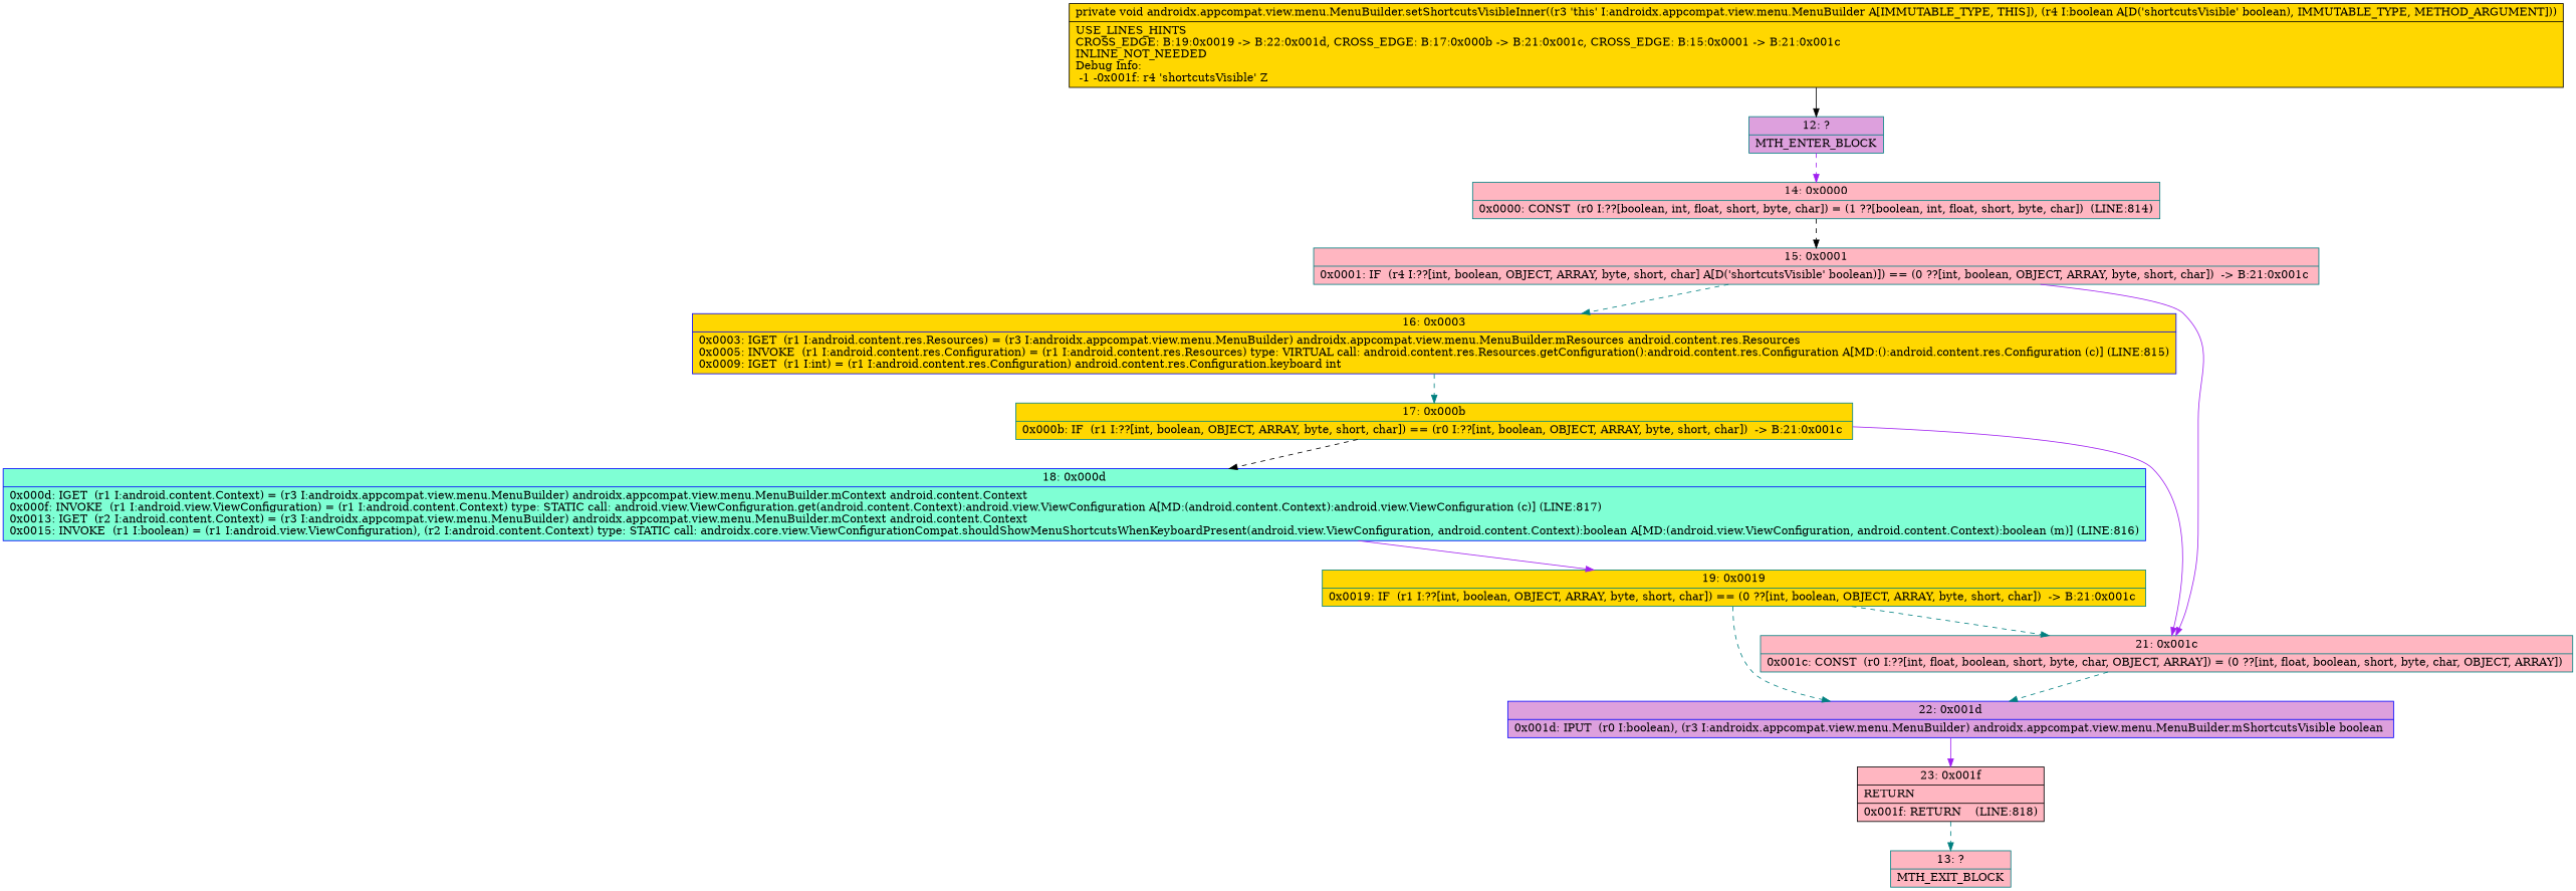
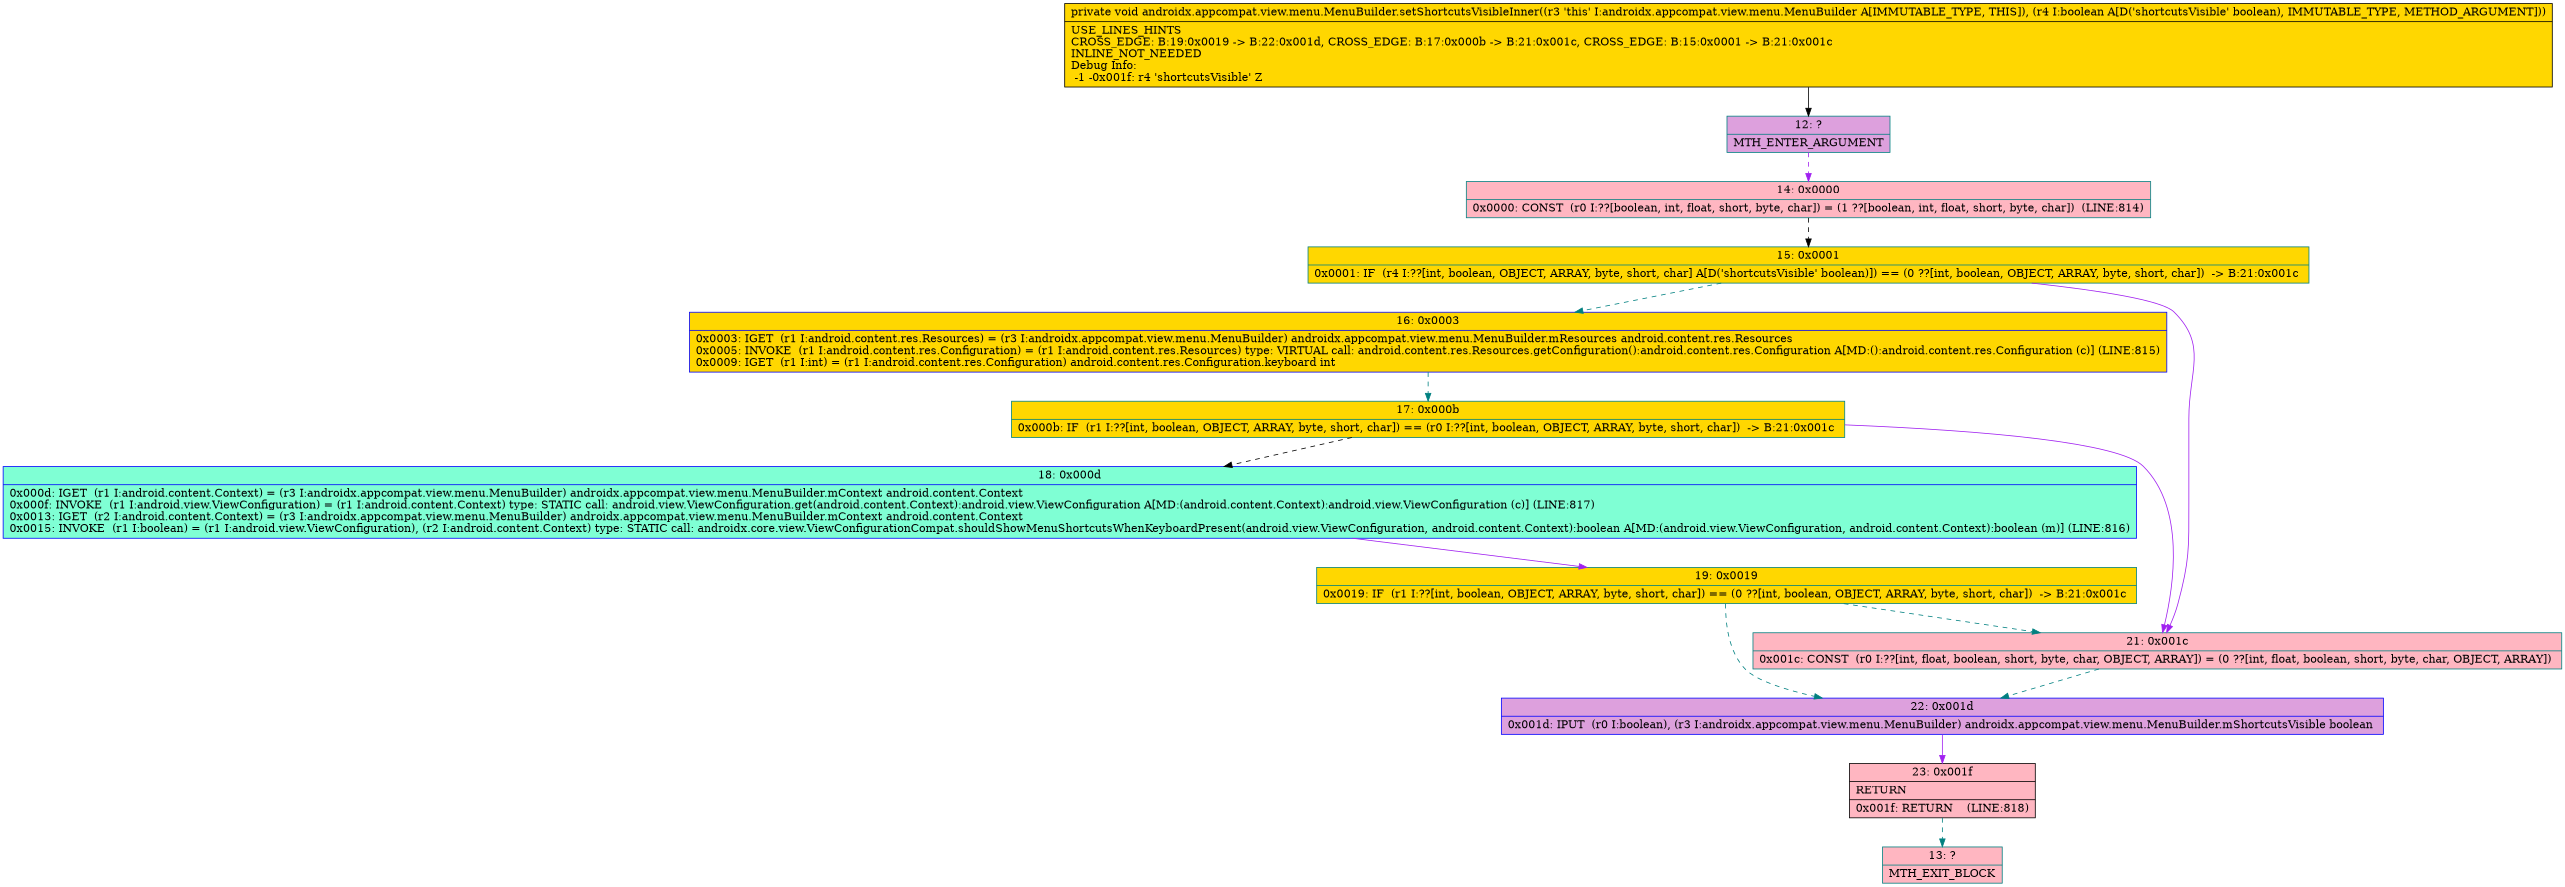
  digraph {
    node [color=teal fillcolor=gold shape=record style=filled]
    edge [color=teal style=dashed]
-   n1 [fillcolor=plum label="{12\:\ ?|MTH_ENTER_BLOCK\l}"]
+   n1 [fillcolor=plum label="{12\:\ ?|MTH_ENTER_ARGUMENT\l}"]
    n2 [fillcolor=lightpink label="{14\:\ 0x0000|0x0000: CONST  (r0 I:??[boolean, int, float, short, byte, char]) = (1 ??[boolean, int, float, short, byte, char])  (LINE:814)\l}"]
-   n3 [fillcolor=lightpink label="{15\:\ 0x0001|0x0001: IF  (r4 I:??[int, boolean, OBJECT, ARRAY, byte, short, char] A[D('shortcutsVisible' boolean)]) == (0 ??[int, boolean, OBJECT, ARRAY, byte, short, char])  \-\> B:21:0x001c \l}"]
+   n3 [label="{15\:\ 0x0001|0x0001: IF  (r4 I:??[int, boolean, OBJECT, ARRAY, byte, short, char] A[D('shortcutsVisible' boolean)]) == (0 ??[int, boolean, OBJECT, ARRAY, byte, short, char])  \-\> B:21:0x001c \l}"]
    n4 [color=blue label="{16\:\ 0x0003|0x0003: IGET  (r1 I:android.content.res.Resources) = (r3 I:androidx.appcompat.view.menu.MenuBuilder) androidx.appcompat.view.menu.MenuBuilder.mResources android.content.res.Resources \l0x0005: INVOKE  (r1 I:android.content.res.Configuration) = (r1 I:android.content.res.Resources) type: VIRTUAL call: android.content.res.Resources.getConfiguration():android.content.res.Configuration A[MD:():android.content.res.Configuration (c)] (LINE:815)\l0x0009: IGET  (r1 I:int) = (r1 I:android.content.res.Configuration) android.content.res.Configuration.keyboard int \l}"]
    n5 [fillcolor=lightpink label="{21\:\ 0x001c|0x001c: CONST  (r0 I:??[int, float, boolean, short, byte, char, OBJECT, ARRAY]) = (0 ??[int, float, boolean, short, byte, char, OBJECT, ARRAY]) \l}"]
    n6 [label="{17\:\ 0x000b|0x000b: IF  (r1 I:??[int, boolean, OBJECT, ARRAY, byte, short, char]) == (r0 I:??[int, boolean, OBJECT, ARRAY, byte, short, char])  \-\> B:21:0x001c \l}"]
    n7 [color=blue fillcolor=plum label="{22\:\ 0x001d|0x001d: IPUT  (r0 I:boolean), (r3 I:androidx.appcompat.view.menu.MenuBuilder) androidx.appcompat.view.menu.MenuBuilder.mShortcutsVisible boolean \l}"]
    n8 [color=blue fillcolor=aquamarine label="{18\:\ 0x000d|0x000d: IGET  (r1 I:android.content.Context) = (r3 I:androidx.appcompat.view.menu.MenuBuilder) androidx.appcompat.view.menu.MenuBuilder.mContext android.content.Context \l0x000f: INVOKE  (r1 I:android.view.ViewConfiguration) = (r1 I:android.content.Context) type: STATIC call: android.view.ViewConfiguration.get(android.content.Context):android.view.ViewConfiguration A[MD:(android.content.Context):android.view.ViewConfiguration (c)] (LINE:817)\l0x0013: IGET  (r2 I:android.content.Context) = (r3 I:androidx.appcompat.view.menu.MenuBuilder) androidx.appcompat.view.menu.MenuBuilder.mContext android.content.Context \l0x0015: INVOKE  (r1 I:boolean) = (r1 I:android.view.ViewConfiguration), (r2 I:android.content.Context) type: STATIC call: androidx.core.view.ViewConfigurationCompat.shouldShowMenuShortcutsWhenKeyboardPresent(android.view.ViewConfiguration, android.content.Context):boolean A[MD:(android.view.ViewConfiguration, android.content.Context):boolean (m)] (LINE:816)\l}"]
    n9 [label="{19\:\ 0x0019|0x0019: IF  (r1 I:??[int, boolean, OBJECT, ARRAY, byte, short, char]) == (0 ??[int, boolean, OBJECT, ARRAY, byte, short, char])  \-\> B:21:0x001c \l}"]
    n10 [color=black fillcolor=lightpink label="{23\:\ 0x001f|RETURN\l|0x001f: RETURN    (LINE:818)\l}"]
    n11 [fillcolor=lightpink label="{13\:\ ?|MTH_EXIT_BLOCK\l}"]
    n12 [color=black label="{private void androidx.appcompat.view.menu.MenuBuilder.setShortcutsVisibleInner((r3 'this' I:androidx.appcompat.view.menu.MenuBuilder A[IMMUTABLE_TYPE, THIS]), (r4 I:boolean A[D('shortcutsVisible' boolean), IMMUTABLE_TYPE, METHOD_ARGUMENT]))  | USE_LINES_HINTS\lCROSS_EDGE: B:19:0x0019 \-\> B:22:0x001d, CROSS_EDGE: B:17:0x000b \-\> B:21:0x001c, CROSS_EDGE: B:15:0x0001 \-\> B:21:0x001c\lINLINE_NOT_NEEDED\lDebug Info:\l  \-1 \-0x001f: r4 'shortcutsVisible' Z\l}"]
    n1 -> n2 [color=purple]
    n2 -> n3 [color=black]
    n3 -> n4
    n3 -> n5 [color=purple style=solid]
    n4 -> n6
    n5 -> n7
    n6 -> n5 [color=purple style=solid]
    n6 -> n8 [color=black]
    n7 -> n10 [color=purple style=solid]
    n8 -> n9 [color=purple style=solid]
    n9 -> n5
    n9 -> n7
    n10 -> n11
    n12 -> n1 [color=black style=solid]
  }
